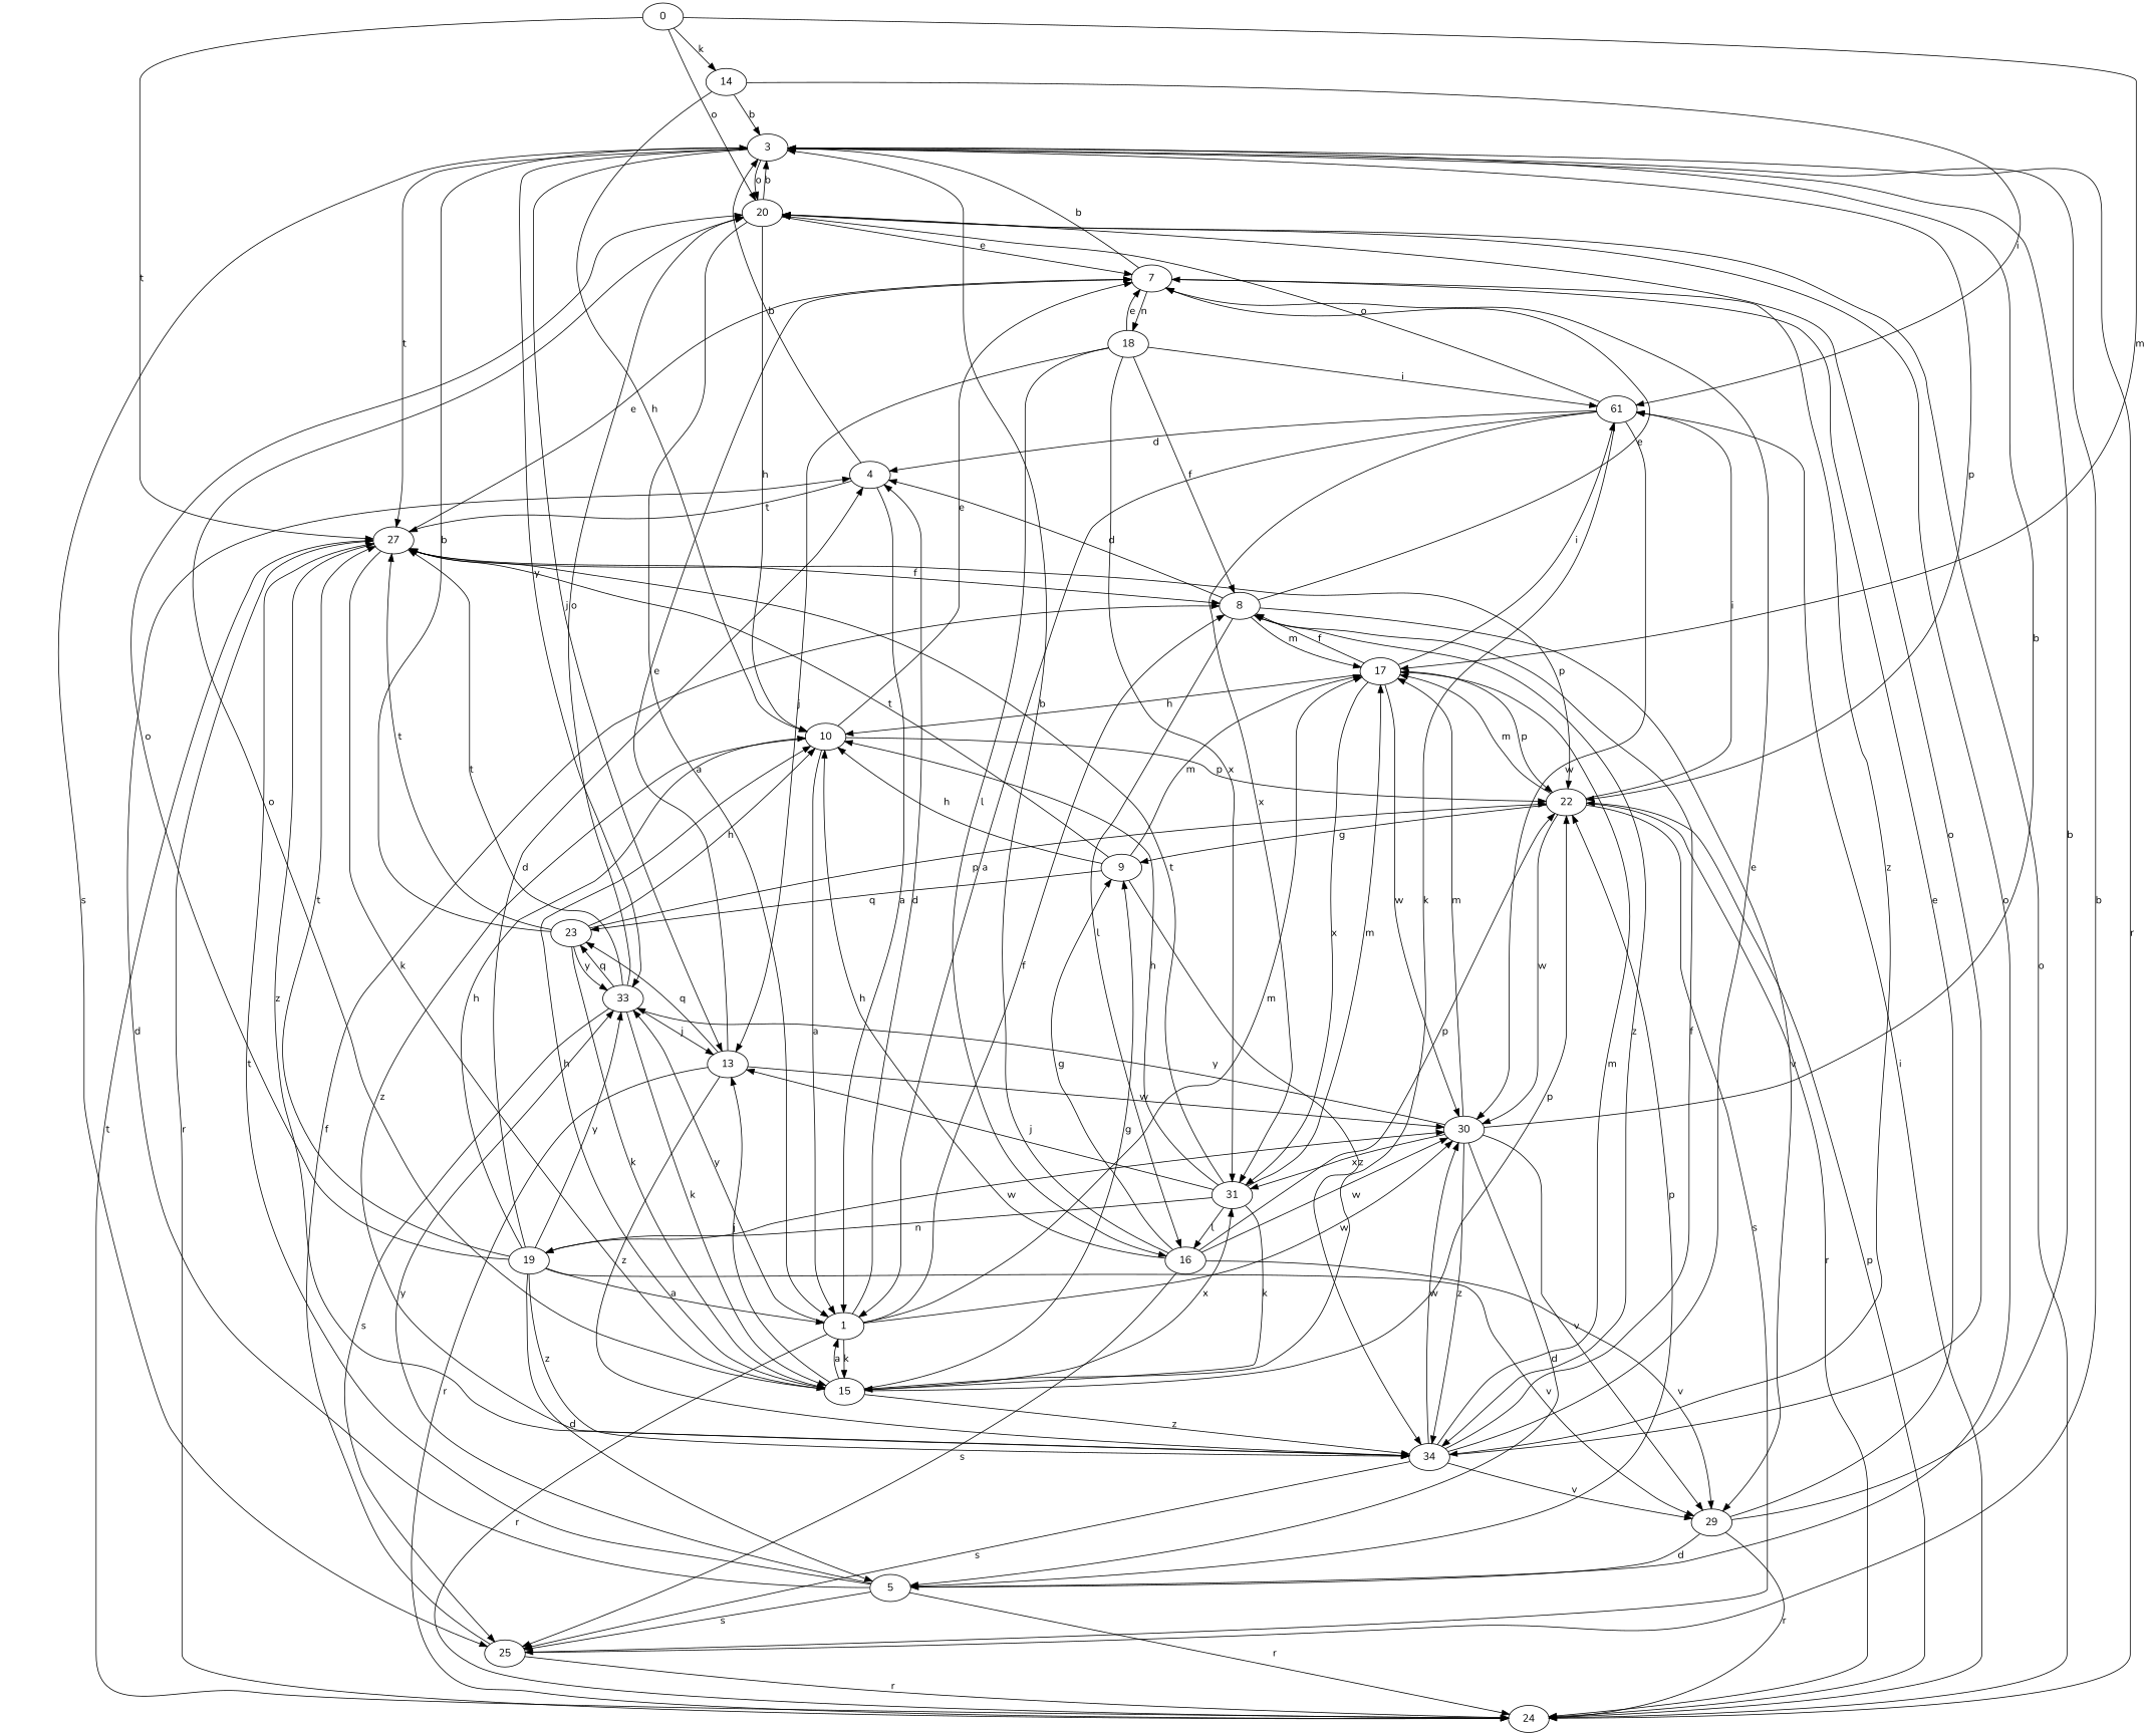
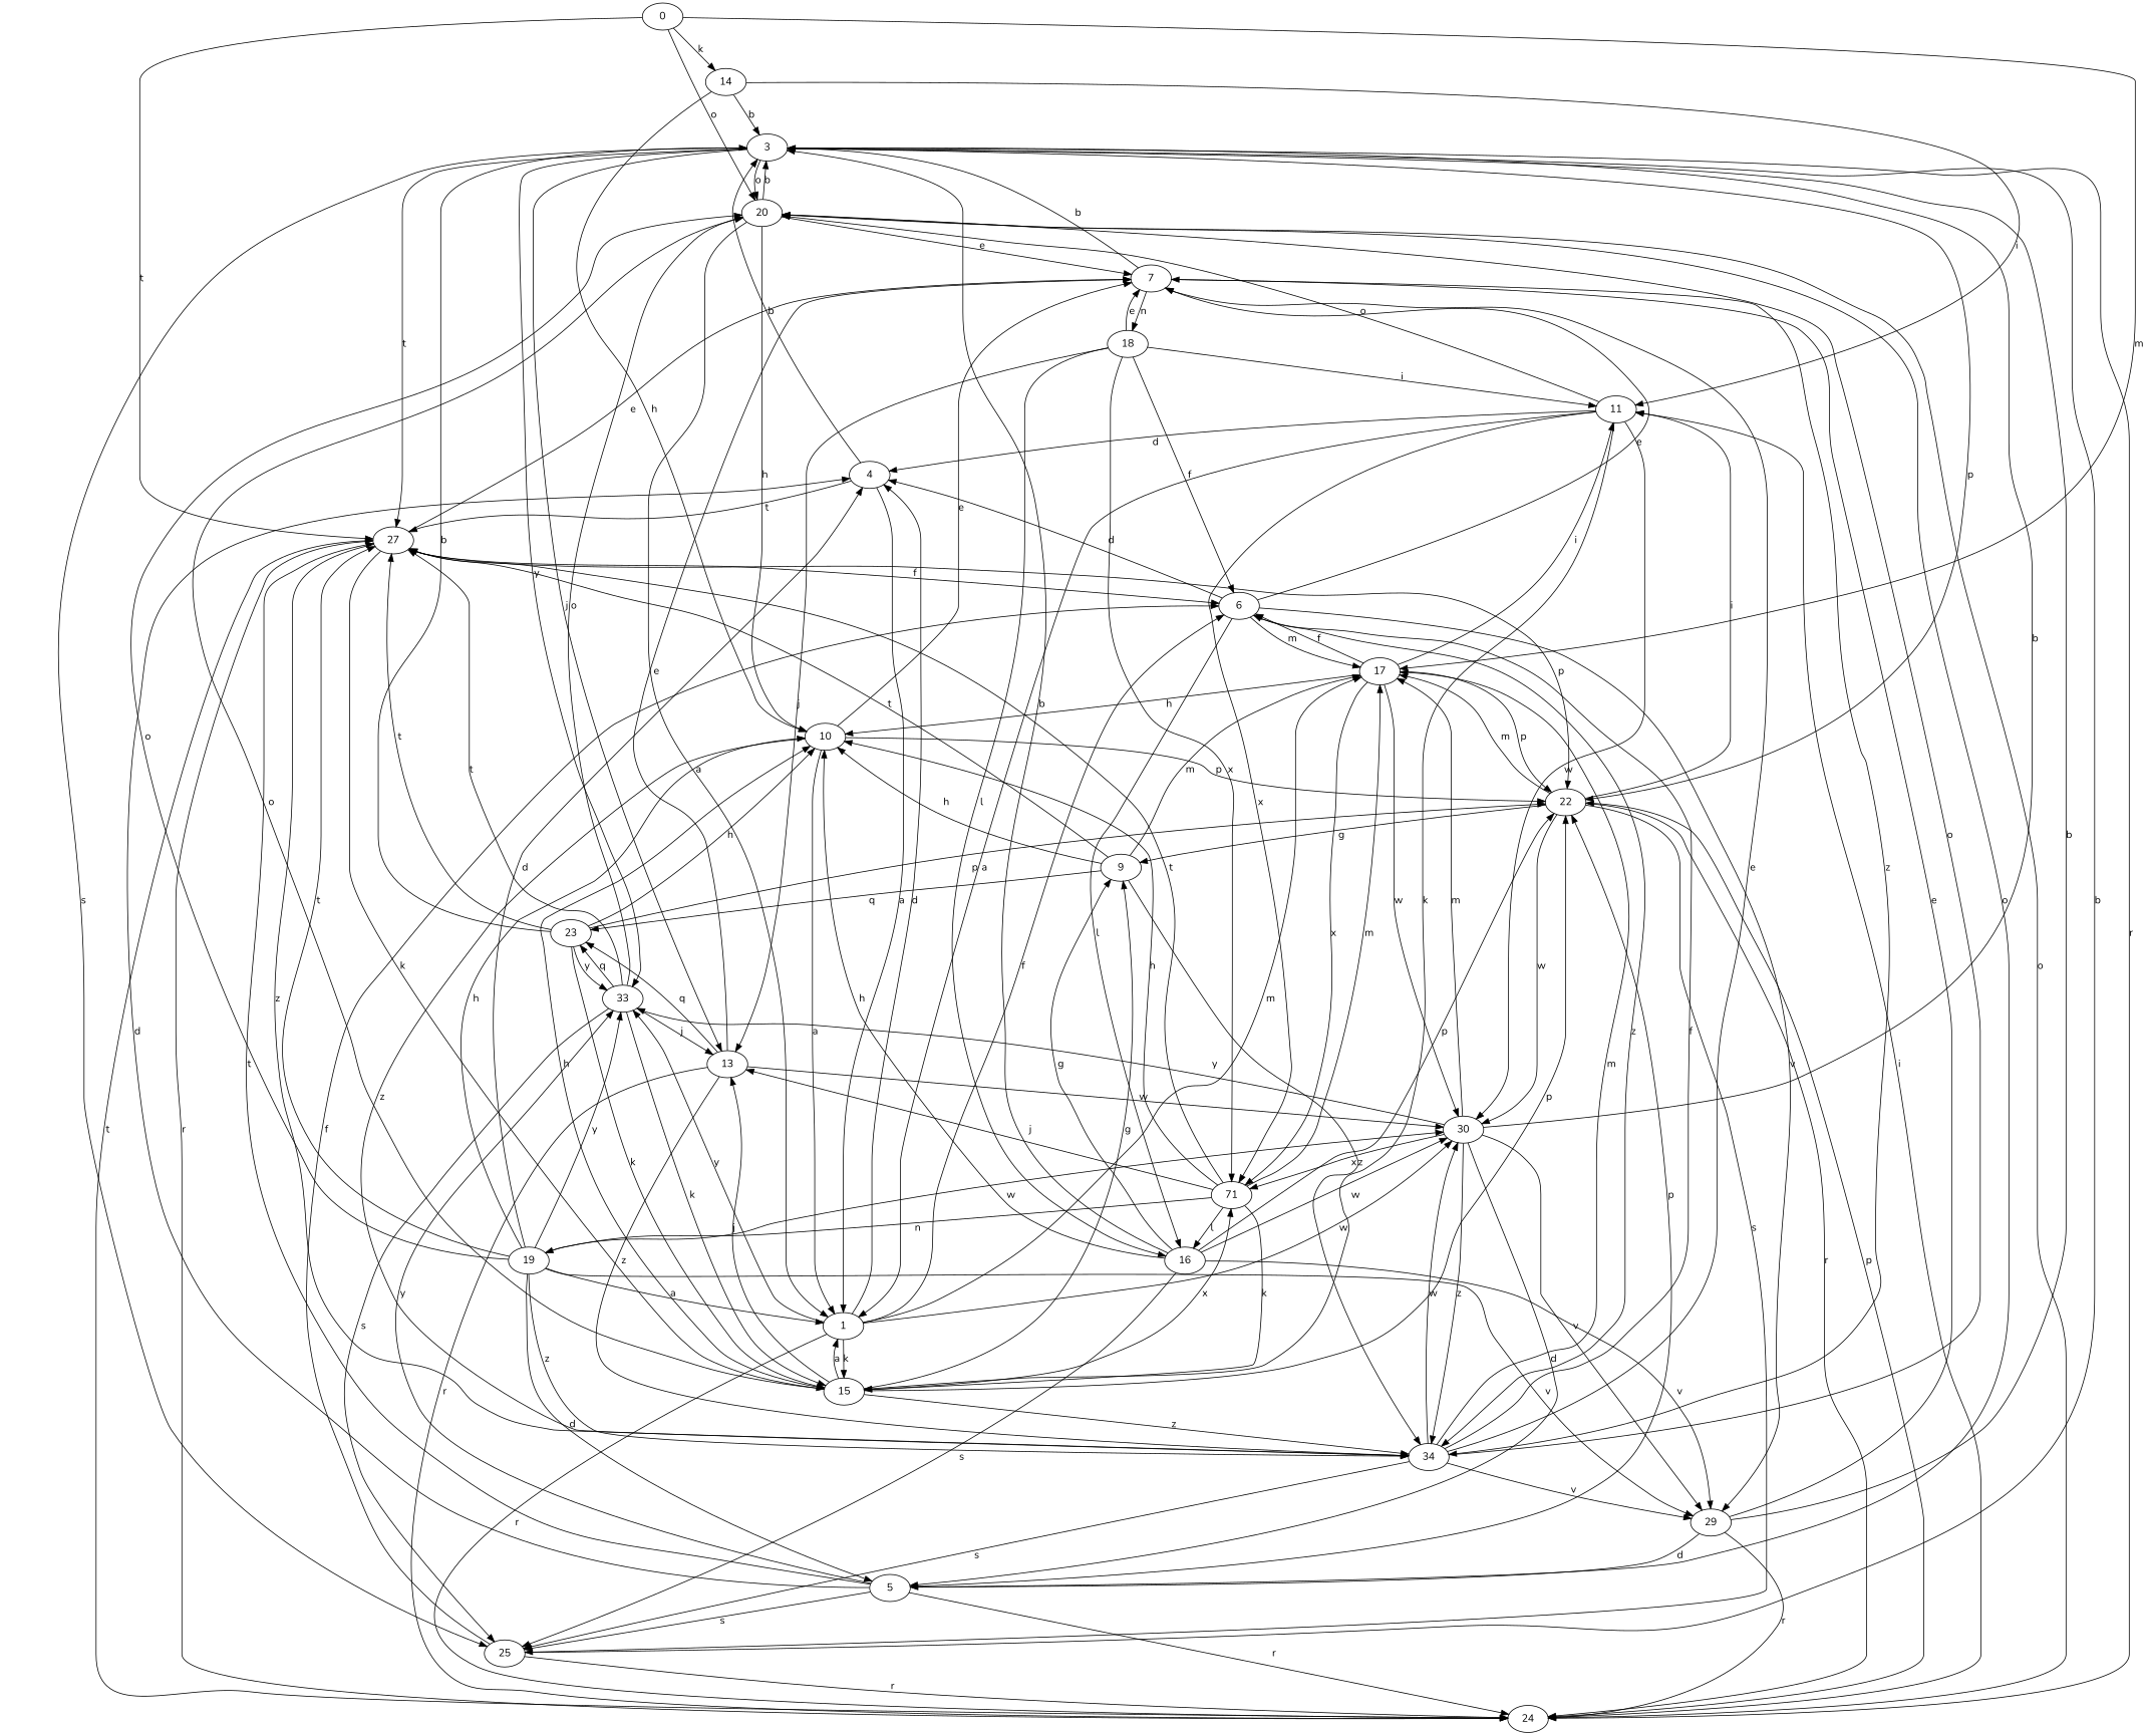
  strict digraph {
    fontname=Nunito
    node [fontname=Nunito]
    edge [fontname=Nunito]
    0
    14
    17
    20
    27
    3
    10
-   11 [label=61]
-   8
+   11
+   8 [label=6]
    30
    22
-   31
+   31 [label=71]
    1
    7
    15
    24
    34
    4
    33
    16
    29
    13
    9
    5
    25
    23
    18
    19
    0 -> 14 [label=k]
    0 -> 17 [label=m]
    0 -> 20 [label=o]
    0 -> 27 [label=t]
    14 -> 3 [label=b]
    14 -> 10 [label=h]
    14 -> 11 [label=i]
    17 -> 10 [label=h]
    17 -> 11 [label=i]
    17 -> 8 [label=f]
    17 -> 30 [label=w]
    17 -> 22 [label=p]
    17 -> 31 [label=x]
    20 -> 3 [label=b]
    20 -> 10 [label=h]
    20 -> 1 [label=a]
    20 -> 7 [label=e]
    27 -> 8 [label=f]
    27 -> 22 [label=p]
    27 -> 7 [label=e]
    27 -> 15 [label=k]
    27 -> 24 [label=r]
    27 -> 34 [label=z]
    3 -> 20 [label=o]
    3 -> 27 [label=t]
    3 -> 22 [label=p]
    3 -> 24 [label=r]
    3 -> 33 [label=y]
    3 -> 13 [label=j]
    3 -> 25 [label=s]
    10 -> 22 [label=p]
    10 -> 1 [label=a]
    10 -> 7 [label=e]
    10 -> 34 [label=z]
    11 -> 20 [label=o]
    11 -> 30 [label=w]
    11 -> 31 [label=x]
    11 -> 1 [label=a]
    11 -> 15 [label=k]
    11 -> 4 [label=d]
    8 -> 17 [label=m]
    8 -> 7 [label=e]
    8 -> 34 [label=z]
    8 -> 4 [label=d]
    8 -> 16 [label=l]
    8 -> 29 [label=v]
    30 -> 17 [label=m]
    30 -> 3 [label=b]
    30 -> 31 [label=x]
    30 -> 34 [label=z]
    30 -> 33 [label=y]
    30 -> 29 [label=v]
    30 -> 5 [label=d]
    22 -> 17 [label=m]
    22 -> 11 [label=i]
    22 -> 30 [label=w]
    22 -> 24 [label=r]
    22 -> 9 [label=g]
    22 -> 25 [label=s]
    31 -> 17 [label=m]
    31 -> 27 [label=t]
    31 -> 10 [label=h]
    31 -> 15 [label=k]
    31 -> 16 [label=l]
    31 -> 13 [label=j]
    31 -> 19 [label=n]
    1 -> 17 [label=m]
    1 -> 8 [label=f]
    1 -> 30 [label=w]
    1 -> 15 [label=k]
    1 -> 24 [label=r]
    1 -> 4 [label=d]
    1 -> 33 [label=y]
    7 -> 3 [label=b]
    7 -> 34 [label=z]
    7 -> 18 [label=n]
    15 -> 20 [label=o]
    15 -> 10 [label=h]
    15 -> 22 [label=p]
    15 -> 31 [label=x]
    15 -> 1 [label=a]
    15 -> 34 [label=z]
    15 -> 13 [label=j]
    15 -> 9 [label=g]
    24 -> 20 [label=o]
    24 -> 27 [label=t]
    24 -> 11 [label=i]
    24 -> 22 [label=p]
    34 -> 17 [label=m]
    34 -> 20 [label=o]
    34 -> 8 [label=f]
    34 -> 30 [label=w]
    34 -> 7 [label=e]
    34 -> 29 [label=v]
    34 -> 25 [label=s]
    4 -> 27 [label=t]
    4 -> 3 [label=b]
    4 -> 1 [label=a]
    33 -> 20 [label=o]
    33 -> 27 [label=t]
    33 -> 15 [label=k]
    33 -> 13 [label=j]
    33 -> 25 [label=s]
    33 -> 23 [label=q]
    16 -> 3 [label=b]
    16 -> 10 [label=h]
    16 -> 30 [label=w]
    16 -> 22 [label=p]
    16 -> 29 [label=v]
    16 -> 9 [label=g]
    16 -> 25 [label=s]
    29 -> 3 [label=b]
    29 -> 7 [label=e]
    29 -> 24 [label=r]
    29 -> 5 [label=d]
    13 -> 30 [label=w]
    13 -> 7 [label=e]
    13 -> 24 [label=r]
    13 -> 34 [label=z]
    13 -> 23 [label=q]
    9 -> 17 [label=m]
    9 -> 27 [label=t]
    9 -> 10 [label=h]
    9 -> 34 [label=z]
    9 -> 23 [label=q]
    5 -> 20 [label=o]
    5 -> 27 [label=t]
    5 -> 22 [label=p]
    5 -> 24 [label=r]
    5 -> 4 [label=d]
    5 -> 33 [label=y]
    5 -> 25 [label=s]
    25 -> 3 [label=b]
    25 -> 8 [label=f]
    25 -> 24 [label=r]
    23 -> 27 [label=t]
    23 -> 3 [label=b]
    23 -> 10 [label=h]
    23 -> 22 [label=p]
    23 -> 15 [label=k]
    23 -> 33 [label=y]
    18 -> 11 [label=i]
    18 -> 8 [label=f]
    18 -> 31 [label=x]
    18 -> 7 [label=e]
    18 -> 16 [label=l]
    18 -> 13 [label=j]
    19 -> 20 [label=o]
    19 -> 27 [label=t]
    19 -> 10 [label=h]
    19 -> 30 [label=w]
    19 -> 1 [label=a]
    19 -> 34 [label=z]
    19 -> 4 [label=d]
    19 -> 33 [label=y]
    19 -> 29 [label=v]
    19 -> 5 [label=d]
  }
